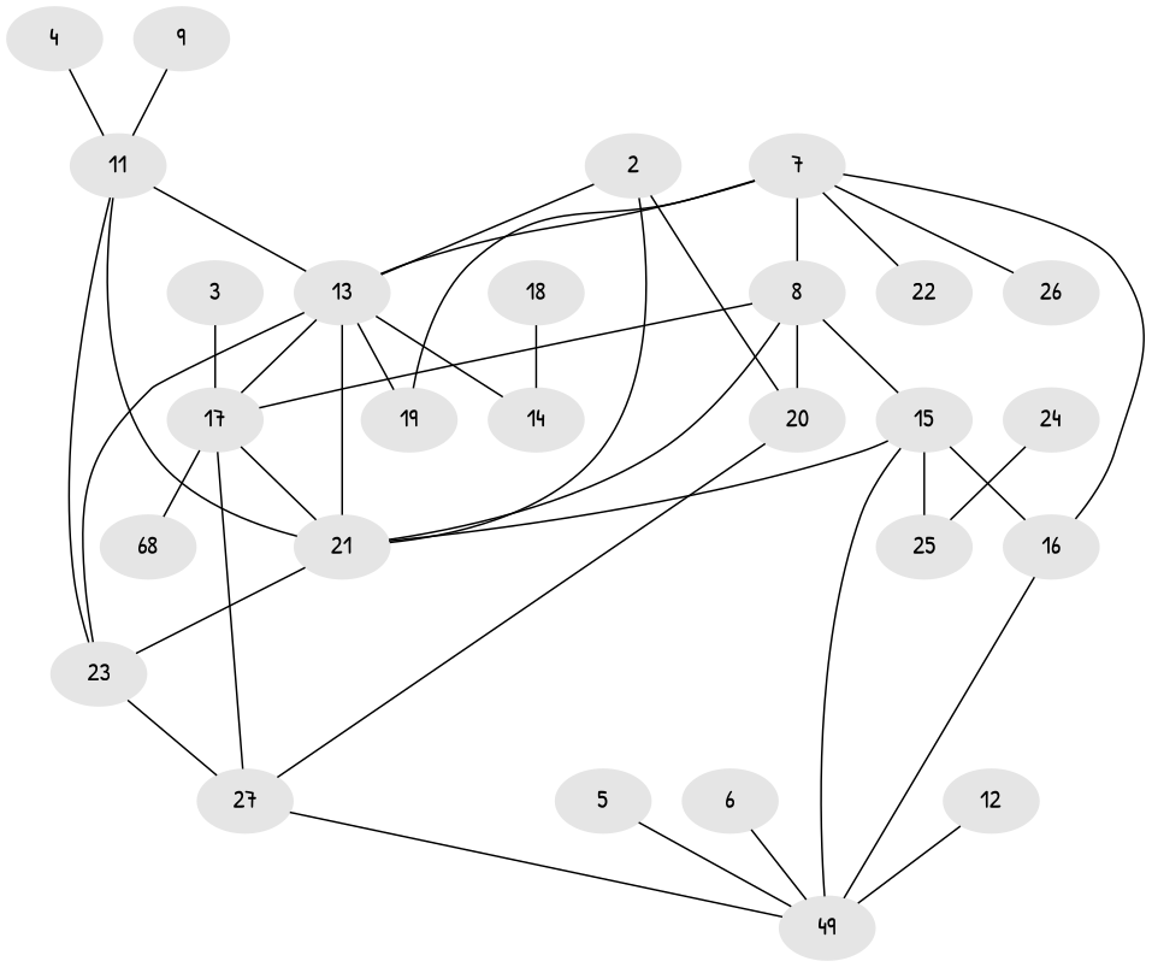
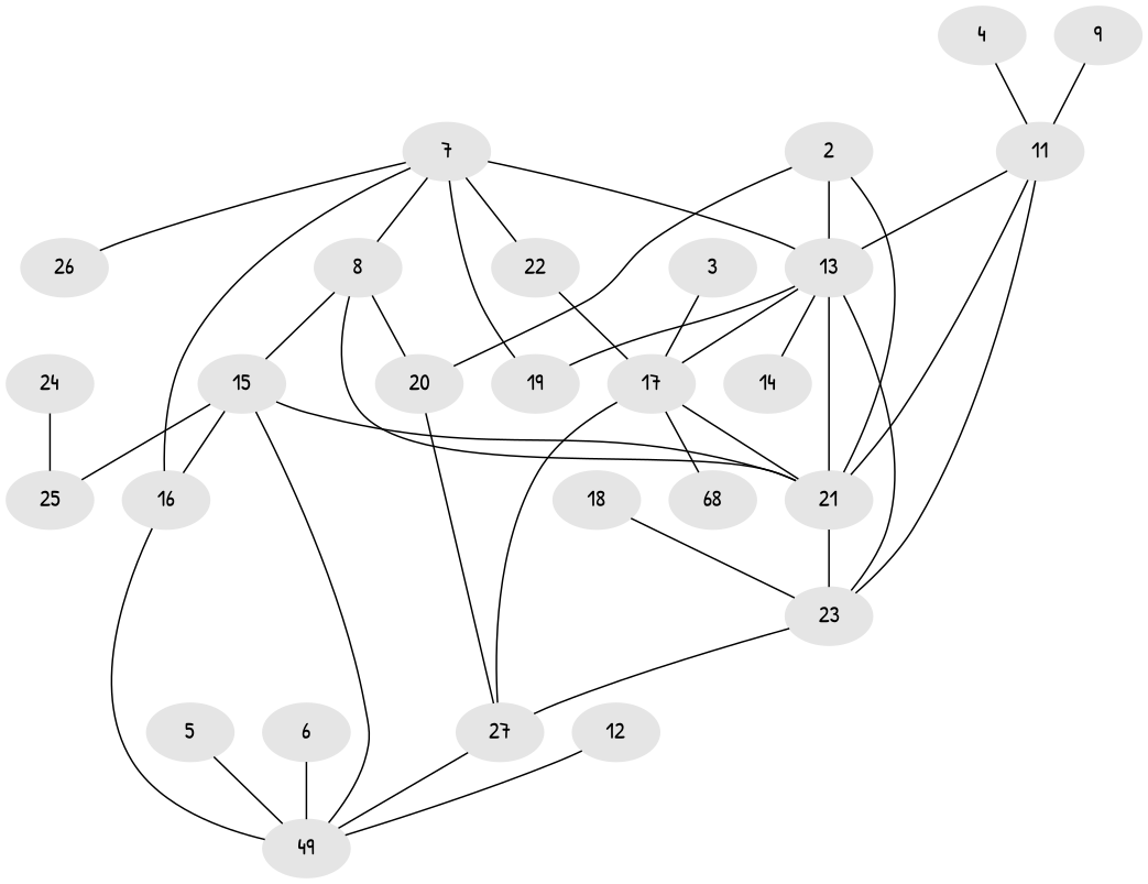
  graph {
    fontname="Patrick Hand"
    node [color=gray90 fontname="Patrick Hand" style=filled]
    edge [fontname="Patrick Hand" weight=1.0]
    2
    13
    20
    21
    19
    17
    23
    14
    27
    3
    n11 [label=68]
    4
    11
    n14 [label=49]
    5
    6
    7
    8
    16
    22
    26
    15
    25
    9
    12
    18
    24
    2 -- 13
    2 -- 20
    2 -- 21
    13 -- 21
    13 -- 19 [weight=2.0]
    13 -- 17
    13 -- 23
    13 -- 14
    20 -- 27 [weight=2.0]
    21 -- 23
    17 -- 21
    17 -- 27 [weight=3.0]
    17 -- n11
    23 -- 27
    27 -- n14
    3 -- 17
    4 -- 11
    11 -- 13
    11 -- 21
    11 -- 23
    5 -- n14
    6 -- n14
    7 -- 13
    7 -- 19 [weight=2.0]
    7 -- 8
    7 -- 16
    7 -- 22
    7 -- 26
    8 -- 20 [weight=3.0]
    8 -- 21
-   8 -- 17
+   22 -- 17
    8 -- 15
    16 -- n14 [weight=2.0]
    15 -- 21
    15 -- n14
    15 -- 16 [weight=2.0]
    15 -- 25
    9 -- 11
    12 -- n14
-   18 -- 14
+   18 -- 23
    24 -- 25
  }
